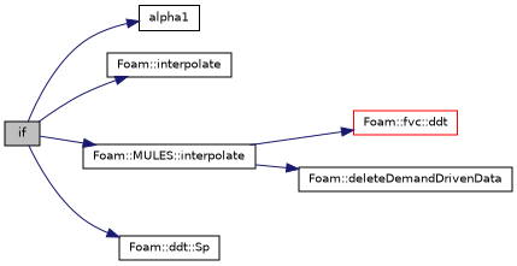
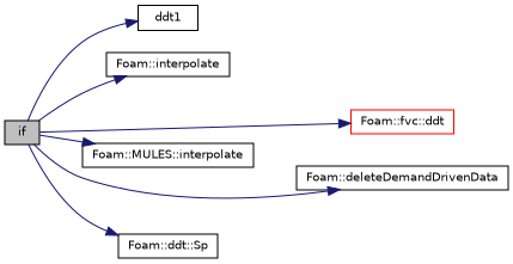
  digraph {
    fontname="DejaVu Sans"
    rankdir=LR
    node [color=black fontname="DejaVu Sans" fontsize=10 shape=record]
    edge [color=midnightblue fontname="DejaVu Sans" fontsize=10 labelfontname=FreeSans labelfontsize=10 style=solid]
    n1 [fillcolor=grey75 fontcolor=black height=0.2 label=if style=filled width=0.4]
-   n2 [height=0.2 label=alpha1 width=0.4]
+   n2 [height=0.2 label=ddt1 width=0.4]
    n3 [height=0.2 label="Foam::interpolate" width=0.4]
    n4 [color=red height=0.2 label="Foam::fvc::ddt" width=0.4]
    n5 [height=0.2 label="Foam::deleteDemandDrivenData" width=0.4]
    n6 [height=0.2 label="Foam::MULES::interpolate" width=0.4]
    n7 [height=0.2 label="Foam::ddt::Sp" width=0.4]
    n1 -> n2
    n1 -> n3
-   n6 -> n4
-   n6 -> n5
+   n1 -> n4
+   n1 -> n5
    n1 -> n6
    n1 -> n7
  }
